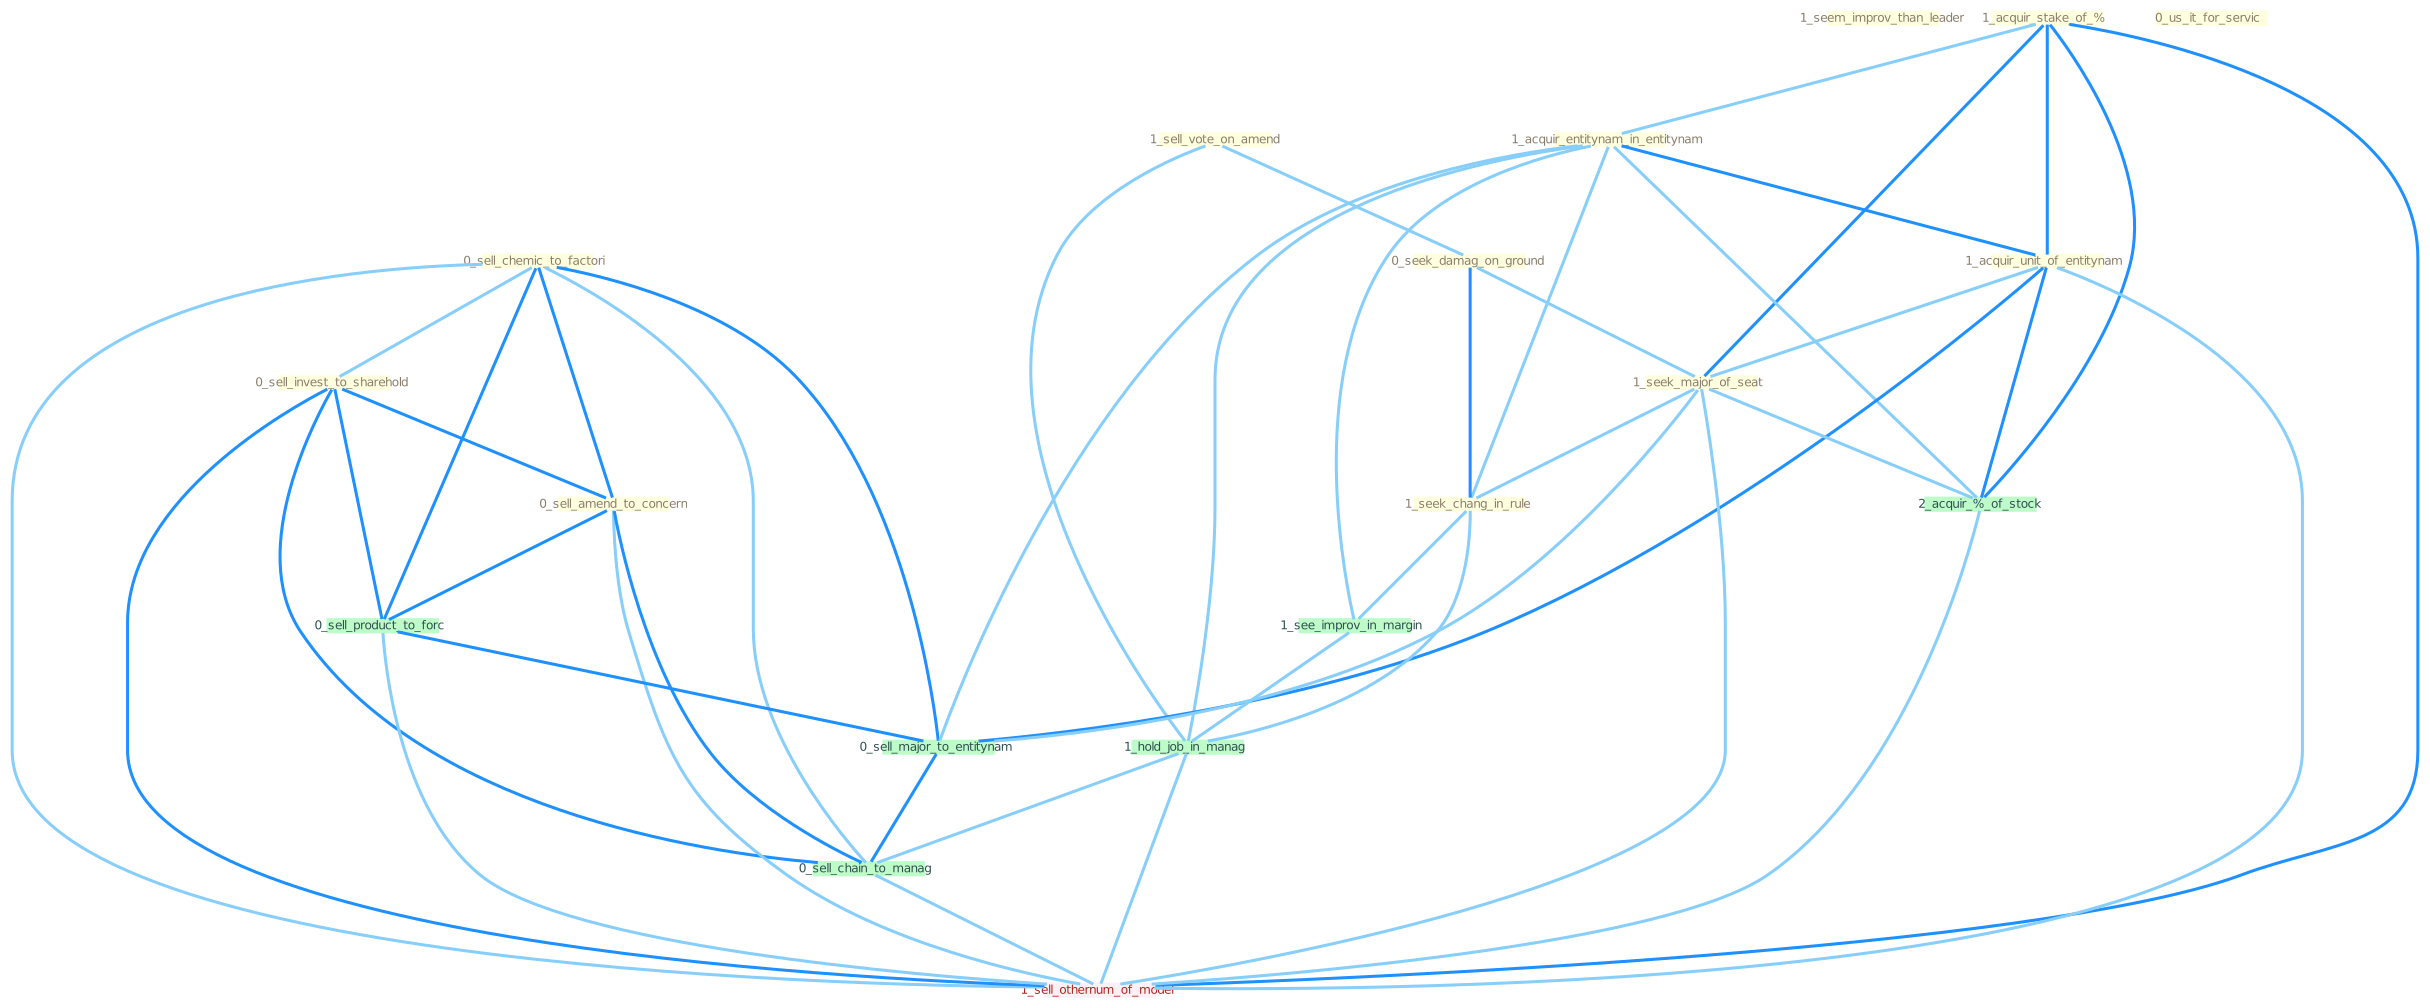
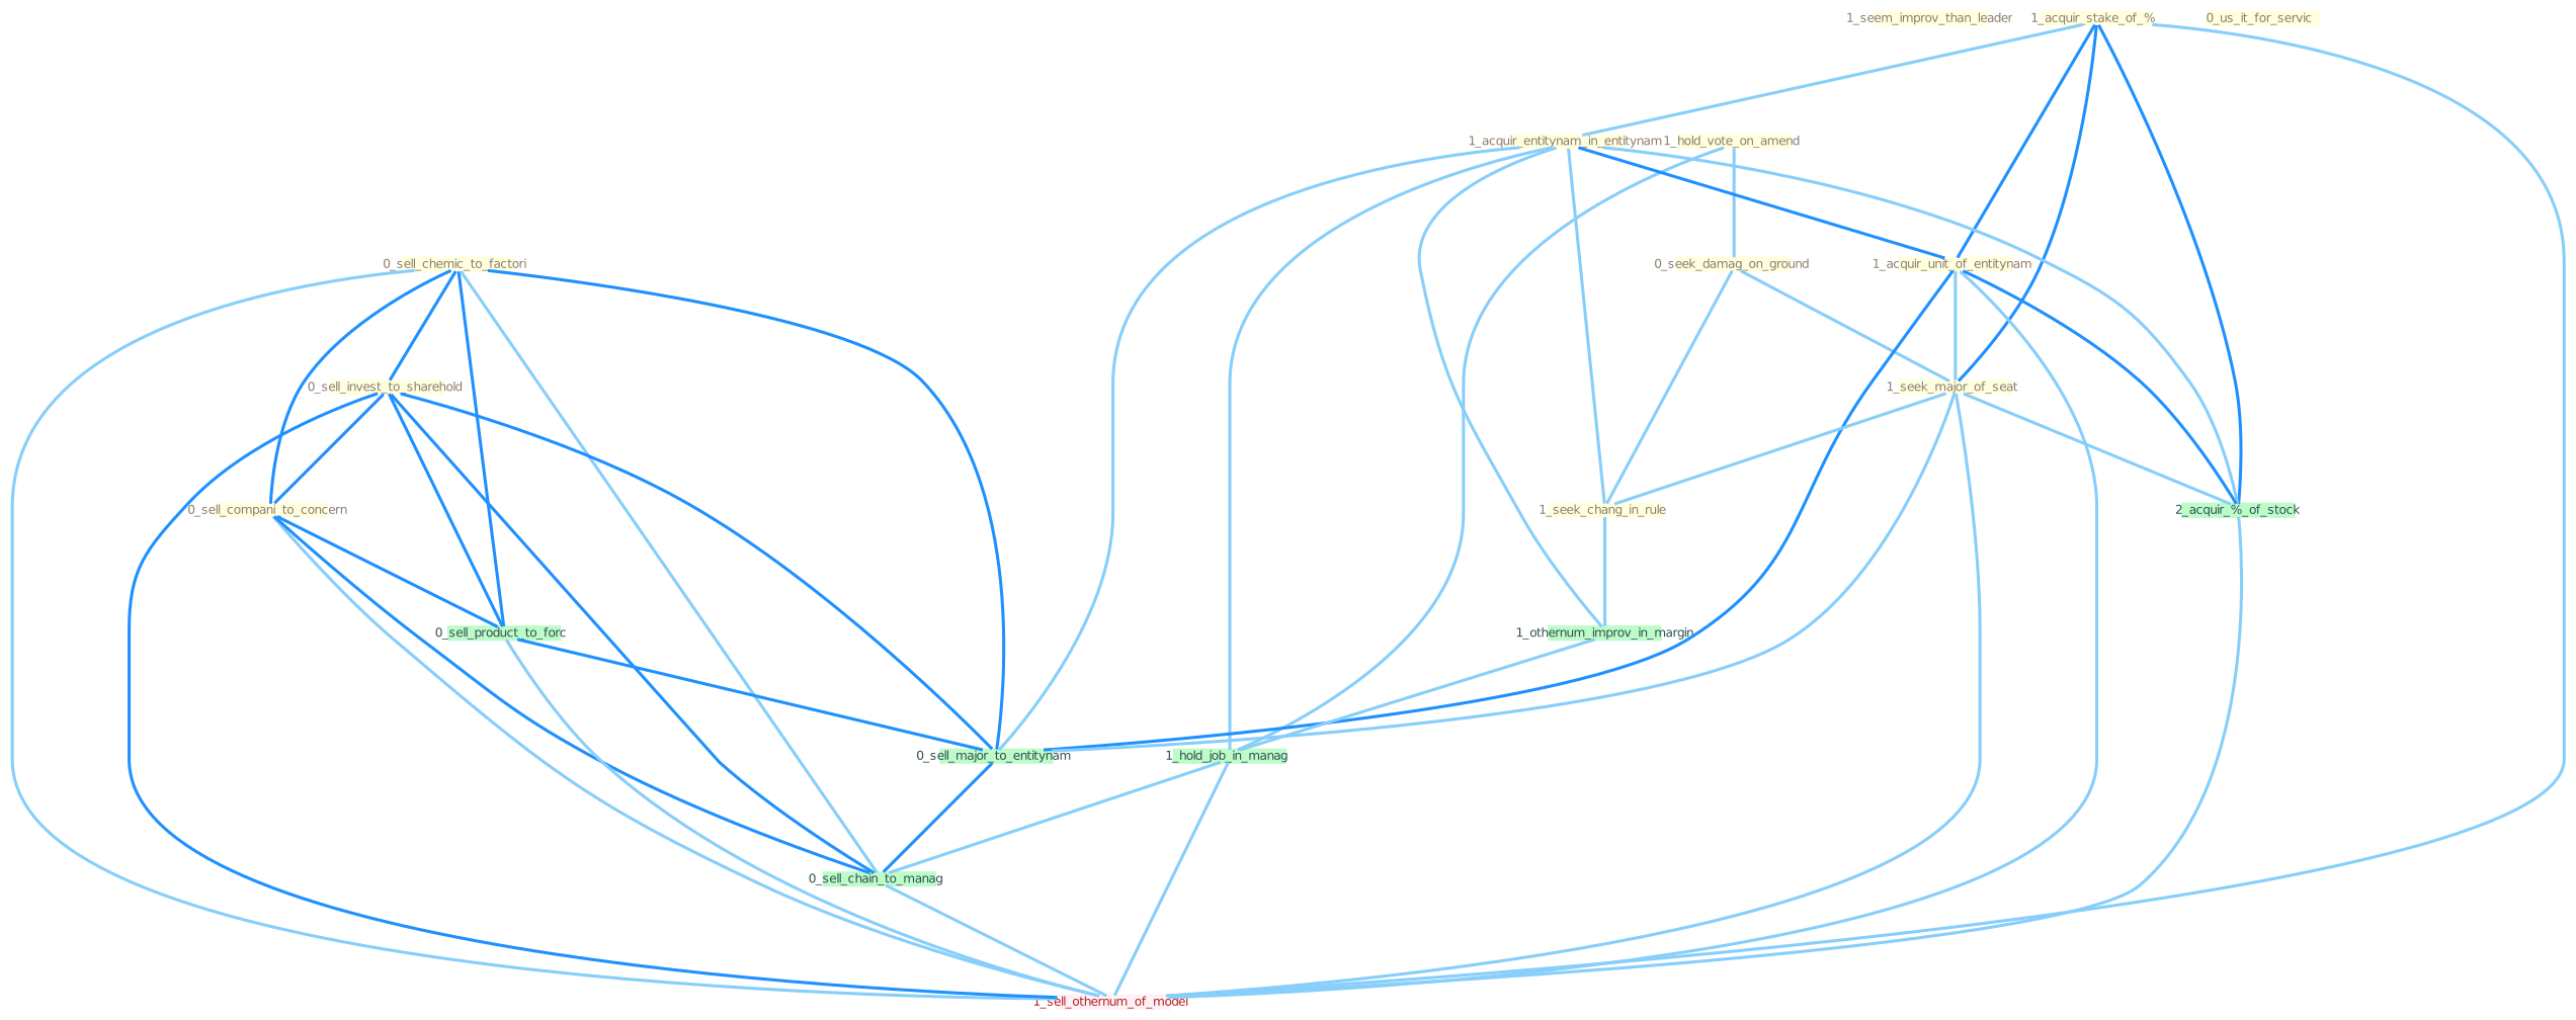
  graph {
    fontname="DejaVu Sans"
    node [color="#ffffe0" fixedsize=true fontcolor="#8b7d6b" fontname="DejaVu Sans" fontsize=4 shape=polygon style=filled]
    edge [color="#87cefa" fontname="DejaVu Sans" w=1]
    n1 [height=.06 label="1_seem_improv_than_leader" width=.5]
    "0_sell_chemic_to_factori " [height=.06 width=.5]
    "0_us_it_for_servic " [height=.06 width=.5]
    "0_sell_invest_to_sharehold " [height=.06 width=.5]
-   "1_hold_vote_on_amend " [height=.06 width=.5 label="1_sell_vote_on_amend"]
+   "1_hold_vote_on_amend " [height=.06 width=.5]
    "1_acquir_stake_of_% " [height=.06 width=.5]
    "1_acquir_entitynam_in_entitynam " [height=.06 width=.5]
-   "0_sell_compani_to_concern " [height=.06 width=.5 label="0_sell_amend_to_concern"]
+   "0_sell_compani_to_concern " [height=.06 width=.5]
    "0_seek_damag_on_ground " [height=.06 width=.5]
    "1_acquir_unit_of_entitynam " [height=.06 width=.5]
    "1_seek_major_of_seat " [height=.06 width=.5]
    "1_seek_chang_in_rule " [height=.06 width=.5]
    "1_sell_othernum_of_model " [color="#fff0f5" fontcolor="#b22222" height=.06 width=.5]
    "0_sell_product_to_forc " [color="#BDFCC9" fontcolor="#2f4f4f" height=.06 width=.5]
    "0_sell_major_to_entitynam " [color="#BDFCC9" fontcolor="#2f4f4f" height=.06 width=.5]
    "0_sell_chain_to_manag " [color="#BDFCC9" fontcolor="#2f4f4f" height=.06 width=.5]
    "1_hold_job_in_manag " [color="#BDFCC9" fontcolor="#2f4f4f" height=.06 width=.5]
    n18 [color="#BDFCC9" fontcolor="#2f4f4f" height=.06 label="2_acquir_%_of_stock" width=.5]
-   "1_see_improv_in_margin " [color="#BDFCC9" fontcolor="#2f4f4f" height=.06 width=.5]
+   "1_see_improv_in_margin " [color="#BDFCC9" fontcolor="#2f4f4f" height=.06 width=.5 label="1_othernum_improv_in_margin"]
    subgraph sub_1 {
      n1
      "0_sell_chemic_to_factori "
      "0_us_it_for_servic "
      "0_sell_invest_to_sharehold "
      "1_hold_vote_on_amend "
      "1_acquir_stake_of_% "
      "1_acquir_entitynam_in_entitynam "
      "0_sell_compani_to_concern "
      "0_seek_damag_on_ground "
      "1_acquir_unit_of_entitynam "
      "1_seek_major_of_seat "
      "1_seek_chang_in_rule "
    }
    subgraph sub_2 {
      "1_sell_othernum_of_model "
    }
-   "0_sell_chemic_to_factori " -- "0_sell_invest_to_sharehold " [w=2]
+   "0_sell_chemic_to_factori " -- "0_sell_invest_to_sharehold " [color="#1e90ff" w=2]
    "0_sell_chemic_to_factori " -- "0_sell_compani_to_concern " [color="#1e90ff" w=2]
    "0_sell_chemic_to_factori " -- "1_sell_othernum_of_model "
    "0_sell_chemic_to_factori " -- "0_sell_product_to_forc " [color="#1e90ff" w=2]
    "0_sell_chemic_to_factori " -- "0_sell_major_to_entitynam " [color="#1e90ff" w=2]
    "0_sell_chemic_to_factori " -- "0_sell_chain_to_manag " [w=2]
    "0_sell_invest_to_sharehold " -- "0_sell_compani_to_concern " [color="#1e90ff" w=2]
    "0_sell_invest_to_sharehold " -- "1_sell_othernum_of_model " [color="#1e90ff"]
    "0_sell_invest_to_sharehold " -- "0_sell_product_to_forc " [color="#1e90ff" w=2]
+   "0_sell_invest_to_sharehold " -- "0_sell_major_to_entitynam " [color="#1e90ff" w=2]
    "0_sell_invest_to_sharehold " -- "0_sell_chain_to_manag " [color="#1e90ff" w=2]
    "1_hold_vote_on_amend " -- "0_seek_damag_on_ground "
    "1_hold_vote_on_amend " -- "1_hold_job_in_manag "
    "1_acquir_stake_of_% " -- "1_acquir_entitynam_in_entitynam "
    "1_acquir_stake_of_% " -- "1_acquir_unit_of_entitynam " [color="#1e90ff" w=2]
    "1_acquir_stake_of_% " -- "1_seek_major_of_seat " [color="#1e90ff"]
-   "1_acquir_stake_of_% " -- "1_sell_othernum_of_model " [color="#1e90ff"]
+   "1_acquir_stake_of_% " -- "1_sell_othernum_of_model "
    "1_acquir_stake_of_% " -- n18 [color="#1e90ff" w=2]
    "1_acquir_entitynam_in_entitynam " -- "1_acquir_unit_of_entitynam " [color="#1e90ff" w=2]
    "1_acquir_entitynam_in_entitynam " -- "1_seek_chang_in_rule "
    "1_acquir_entitynam_in_entitynam " -- "0_sell_major_to_entitynam "
    "1_acquir_entitynam_in_entitynam " -- "1_hold_job_in_manag "
    "1_acquir_entitynam_in_entitynam " -- n18
    "1_acquir_entitynam_in_entitynam " -- "1_see_improv_in_margin "
    "0_sell_compani_to_concern " -- "1_sell_othernum_of_model "
    "0_sell_compani_to_concern " -- "0_sell_product_to_forc " [color="#1e90ff" w=2]
    "0_sell_compani_to_concern " -- "0_sell_chain_to_manag " [color="#1e90ff" w=2]
    "0_seek_damag_on_ground " -- "1_seek_major_of_seat "
-   "0_seek_damag_on_ground " -- "1_seek_chang_in_rule " [color="#1e90ff"]
+   "0_seek_damag_on_ground " -- "1_seek_chang_in_rule "
    "1_acquir_unit_of_entitynam " -- "1_seek_major_of_seat "
    "1_acquir_unit_of_entitynam " -- "1_sell_othernum_of_model "
    "1_acquir_unit_of_entitynam " -- "0_sell_major_to_entitynam " [color="#1e90ff"]
    "1_acquir_unit_of_entitynam " -- n18 [color="#1e90ff" w=2]
    "1_seek_major_of_seat " -- "1_seek_chang_in_rule "
    "1_seek_major_of_seat " -- "1_sell_othernum_of_model "
    "1_seek_major_of_seat " -- "0_sell_major_to_entitynam "
    "1_seek_major_of_seat " -- n18
-   "1_seek_chang_in_rule " -- "1_hold_job_in_manag "
    "1_seek_chang_in_rule " -- "1_see_improv_in_margin "
    "0_sell_product_to_forc " -- "1_sell_othernum_of_model "
    "0_sell_product_to_forc " -- "0_sell_major_to_entitynam " [color="#1e90ff" w=2]
    "0_sell_major_to_entitynam " -- "0_sell_chain_to_manag " [color="#1e90ff" w=2]
    "0_sell_chain_to_manag " -- "1_sell_othernum_of_model "
    "1_hold_job_in_manag " -- "1_sell_othernum_of_model "
    "1_hold_job_in_manag " -- "0_sell_chain_to_manag "
    n18 -- "1_sell_othernum_of_model "
    "1_see_improv_in_margin " -- "1_hold_job_in_manag "
  }
